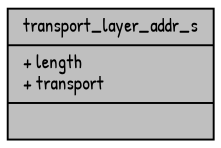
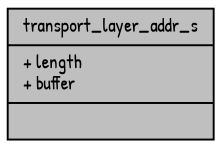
  digraph {
    fontname="Patrick Hand"
-   n1 [color=black fillcolor=grey75 fontcolor=black fontname="Patrick Hand" fontsize=10 height=0.2 label="{transport_layer_addr_s\n|+ length\l+ transport\l|}" shape=record style=filled width=0.4]
+   n1 [color=black fillcolor=grey75 fontcolor=black fontname="Patrick Hand" fontsize=10 height=0.2 label="{transport_layer_addr_s\n|+ length\l+ buffer\l|}" shape=record style=filled width=0.4]
  }
